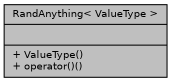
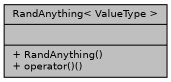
  digraph {
-   n1 [color=black fillcolor=grey75 fontcolor=black fontname=Helvetica fontsize=10 height=0.2 label="{RandAnything\< ValueType \>\n||+ ValueType()\l+ operator()()\l}" shape=record style=filled width=0.4]
+   n1 [color=black fillcolor=grey75 fontcolor=black fontname=Helvetica fontsize=10 height=0.2 label="{RandAnything\< ValueType \>\n||+ RandAnything()\l+ operator()()\l}" shape=record style=filled width=0.4]
  }
